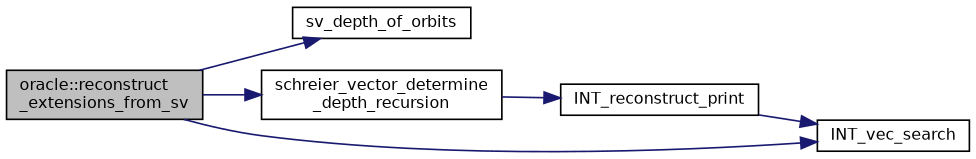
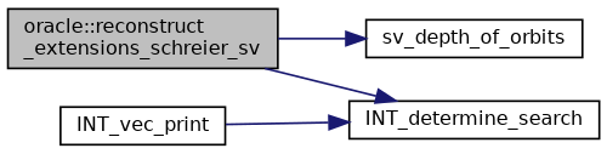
  digraph {
    rankdir=LR
    node [color=black fillcolor=white fontname=Helvetica fontsize=10 shape=record style=filled]
    edge [color=midnightblue fontname=Helvetica fontsize=10 labelfontname=Helvetica labelfontsize=10 style=solid]
-   n1 [fillcolor=grey75 fontcolor=black height=0.2 label="oracle::reconstruct\l_extensions_from_sv" width=0.4]
+   n1 [fillcolor=grey75 fontcolor=black height=0.2 label="oracle::reconstruct\l_extensions_schreier_sv" width=0.4]
    n2 [height=0.2 label=sv_depth_of_orbits width=0.4]
-   n3 [height=0.2 label="schreier_vector_determine\l_depth_recursion" width=0.4]
-   n4 [height=0.2 label=INT_vec_search width=0.4]
-   n5 [height=0.2 label=INT_reconstruct_print width=0.4]
+   n4 [height=0.2 label=INT_determine_search width=0.4]
+   n5 [height=0.2 label=INT_vec_print width=0.4]
    n1 -> n2
-   n1 -> n3
    n1 -> n4
-   n3 -> n5
    n5 -> n4
  }
